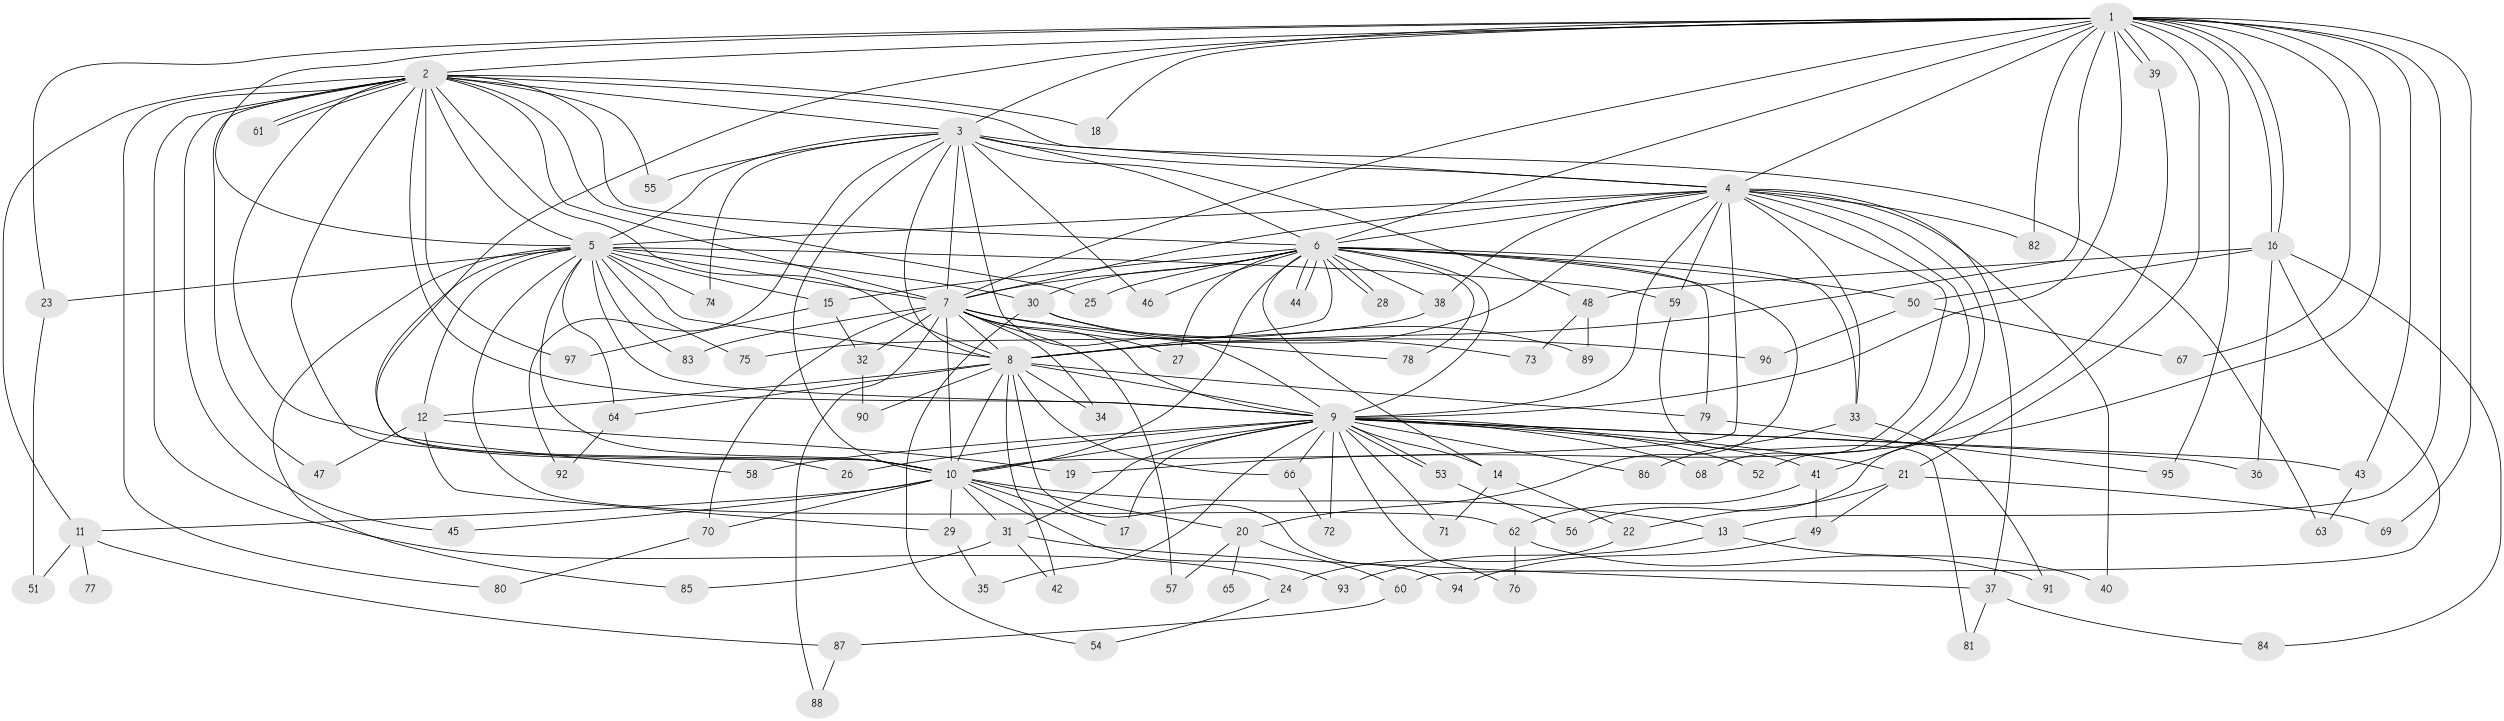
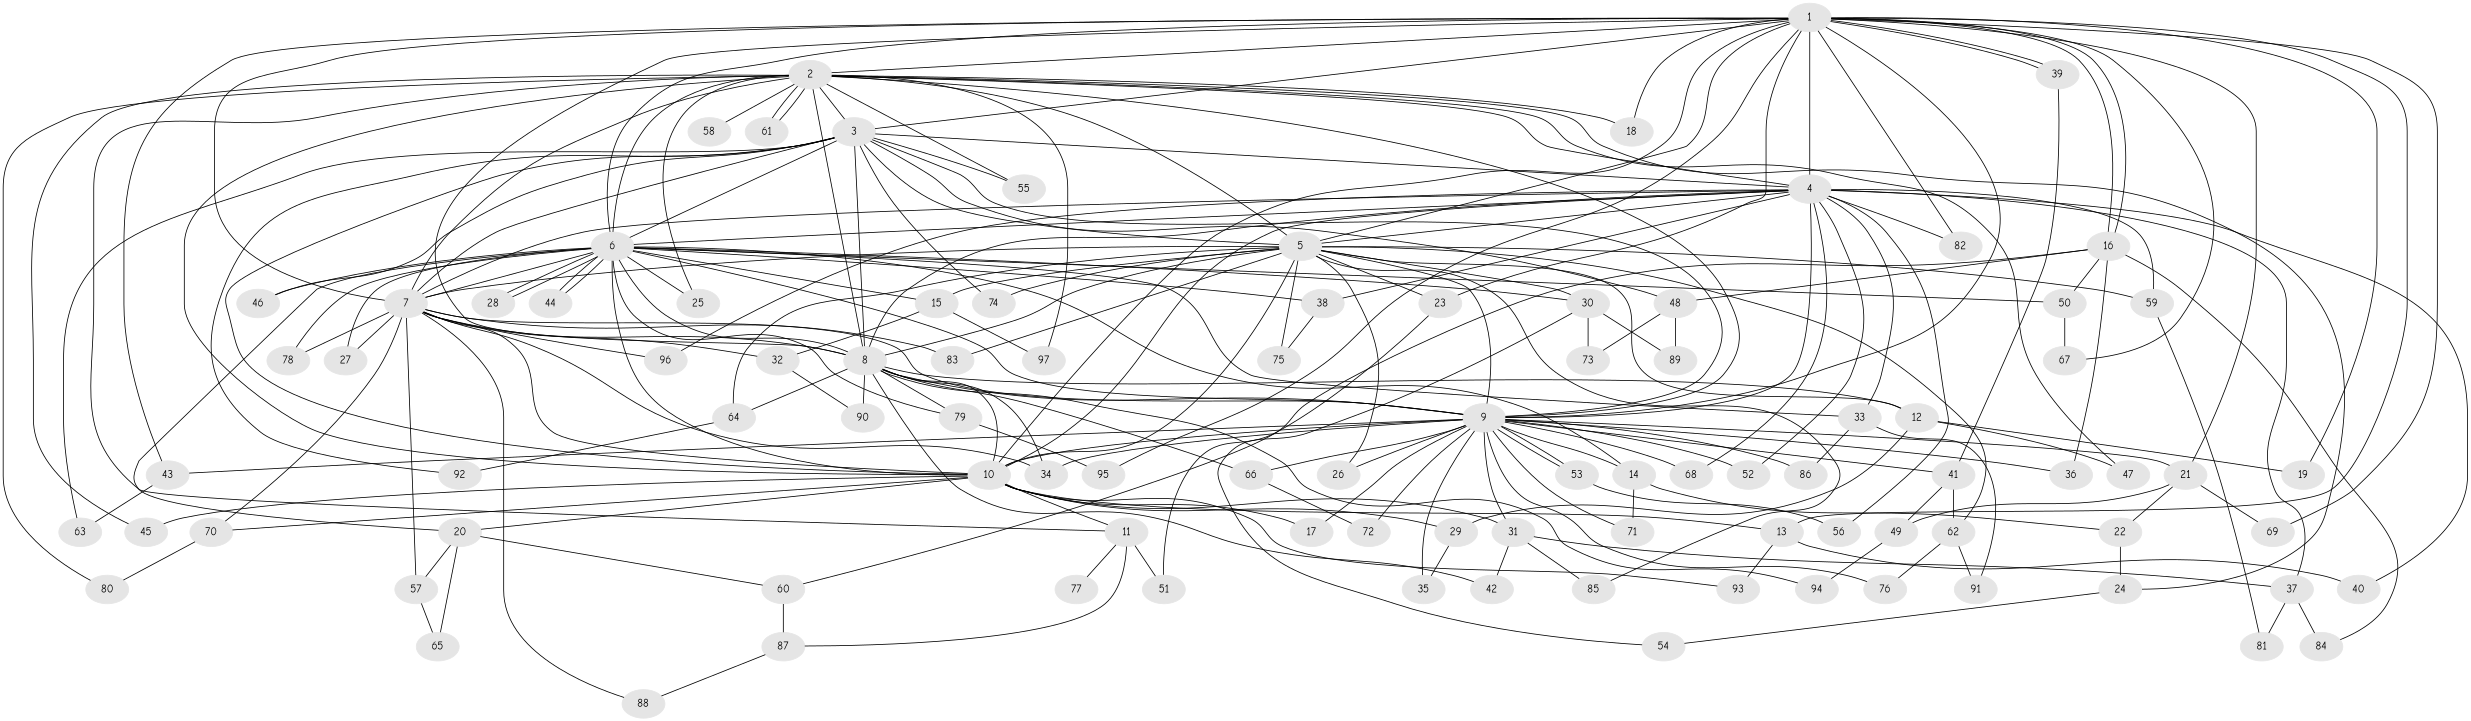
  graph {
    fontname="Comic Neue"
    node [color=gray90 fontname="Comic Neue" style=filled]
    edge [fontname="Comic Neue"]
    1
    2
    3
    4
    5
    6
    7
    8
    9
    10
    13
    16
    18
    19
    21
    23
    39
    43
    67
    69
    82
    95
    11
    24
    25
    45
    47
    55
    58
    61
    80
    97
    46
    48
    63
    74
    92
    33
    37
    38
    40
    52
    56
    59
    68
    96
    12
    15
    26
    30
    62
    64
    75
    83
    85
    14
    20
    27
    28
    44
    50
    78
    79
    32
    34
    57
    70
    88
    42
    66
    90
    94
    17
    31
    35
    36
    41
    53
    71
    72
    76
    86
    29
    93
    60
    84
    22
    49
    51
    77
    87
    54
    73
    89
    91
    81
    65
    1 -- 2
    1 -- 3
    1 -- 4
    1 -- 5
    1 -- 6
    1 -- 7
    1 -- 8
    1 -- 9
    1 -- 10
    1 -- 13
    1 -- 16
    1 -- 16
    1 -- 18
    1 -- 19
    1 -- 21
    1 -- 23
    1 -- 39
    1 -- 39
    1 -- 43
    1 -- 67
    1 -- 69
    1 -- 82
    1 -- 95
    2 -- 3
    2 -- 4
    2 -- 5
    2 -- 6
    2 -- 7
    2 -- 8
    2 -- 9
    2 -- 10
    2 -- 18
    2 -- 11
    2 -- 24
    2 -- 25
    2 -- 45
    2 -- 47
    2 -- 55
    2 -- 58
    2 -- 61
    2 -- 61
    2 -- 80
    2 -- 97
    3 -- 4
    3 -- 5
    3 -- 6
    3 -- 7
    3 -- 8
    3 -- 9
    3 -- 10
    3 -- 55
    3 -- 46
    3 -- 48
    3 -- 63
    3 -- 74
    3 -- 92
    4 -- 5
    4 -- 6
    4 -- 7
    4 -- 8
    4 -- 9
    4 -- 10
    4 -- 82
    4 -- 33
    4 -- 37
    4 -- 38
    4 -- 40
    4 -- 52
    4 -- 56
    4 -- 59
    4 -- 68
-   50 -- 96
+   4 -- 96
    5 -- 7
    5 -- 8
    5 -- 9
    5 -- 10
    5 -- 23
    5 -- 74
    5 -- 59
    5 -- 12
    5 -- 15
    5 -- 26
    5 -- 30
    5 -- 62
    5 -- 64
    5 -- 75
    5 -- 83
    5 -- 85
    6 -- 7
    6 -- 8
    6 -- 9
    6 -- 10
    6 -- 25
    6 -- 46
    6 -- 33
    6 -- 38
    6 -- 15
    6 -- 30
    6 -- 14
    6 -- 20
    6 -- 27
    6 -- 28
    6 -- 28
    6 -- 44
    6 -- 44
    6 -- 50
    6 -- 78
    6 -- 79
    7 -- 8
    7 -- 9
    7 -- 10
    7 -- 96
    7 -- 83
    7 -- 27
    7 -- 78
    7 -- 32
    7 -- 34
    7 -- 57
    7 -- 70
    7 -- 88
    8 -- 9
    8 -- 10
    8 -- 12
    8 -- 64
    8 -- 79
    8 -- 34
    8 -- 42
    8 -- 66
    8 -- 90
    8 -- 94
    9 -- 10
    9 -- 21
    9 -- 43
-   9 -- 58
+   9 -- 34
    9 -- 52
    9 -- 68
    9 -- 26
    9 -- 14
    9 -- 66
    9 -- 17
    9 -- 31
    9 -- 35
    9 -- 36
    9 -- 41
    9 -- 53
    9 -- 53
    9 -- 71
    9 -- 72
    9 -- 76
    9 -- 86
    10 -- 13
    10 -- 11
    10 -- 45
    10 -- 20
    10 -- 70
    10 -- 17
    10 -- 31
    10 -- 29
    10 -- 93
    13 -- 40
    13 -- 93
    16 -- 48
    16 -- 50
    16 -- 36
    16 -- 60
    16 -- 84
    21 -- 69
    21 -- 22
    21 -- 49
    23 -- 51
    39 -- 41
    43 -- 63
    11 -- 51
    11 -- 77
    11 -- 87
    24 -- 54
    48 -- 73
    48 -- 89
    33 -- 86
    33 -- 91
    37 -- 84
    37 -- 81
    38 -- 75
    59 -- 81
    12 -- 19
    12 -- 47
    12 -- 29
    15 -- 97
    15 -- 32
    30 -- 54
    30 -- 73
    30 -- 89
    62 -- 76
    62 -- 91
    64 -- 92
    14 -- 71
    14 -- 22
    20 -- 57
    20 -- 60
    20 -- 65
    50 -- 67
    79 -- 95
    32 -- 90
+   57 -- 65
    70 -- 80
    66 -- 72
    31 -- 37
    31 -- 85
    31 -- 42
    41 -- 62
    41 -- 49
    53 -- 56
    29 -- 35
    60 -- 87
    22 -- 24
    49 -- 94
    87 -- 88
  }
